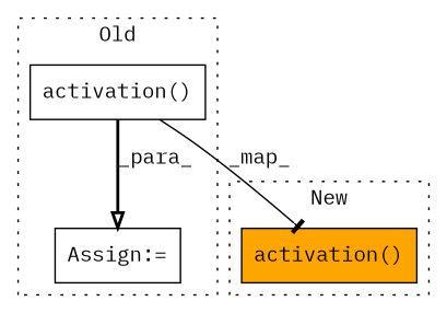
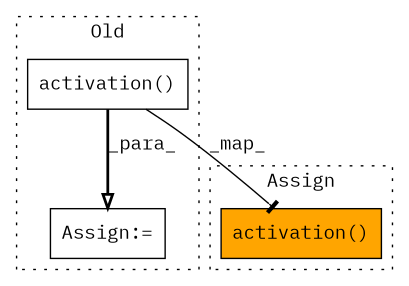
  digraph {
    fontname="IBM Plex Mono"
    node [a=75 l="16,1" shape=box style=filled fillcolor=white fontname="IBM Plex Mono"]
    edge [fontname="IBM Plex Mono"]
    n1 [label="activation()" s="6344,6363"]
    n2 [a=68 l=3 label="Assign:=" s=6472]
    n3 [label="activation()" s="6302,6333" fillcolor=orange]
    subgraph cluster_1 {
      label=Old
      style=dotted
      n1
      n2
    }
    subgraph cluster_2 {
-     label=New
+     label=Assign
      style=dotted
      n3
    }
    n1 -> n2 [label=_para_ style=bold arrowhead=onormal]
    n1 -> n3 [label=_map_ style=solid arrowhead=tee]
  }
